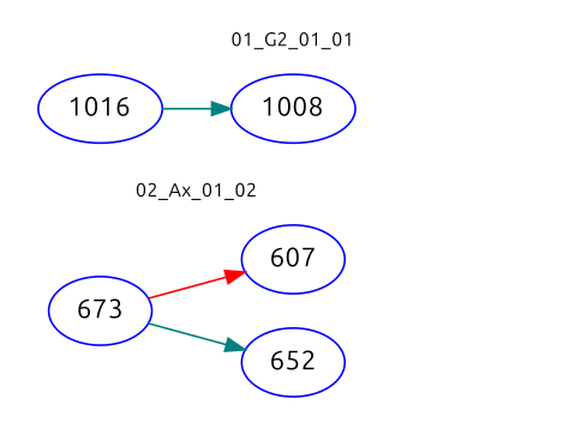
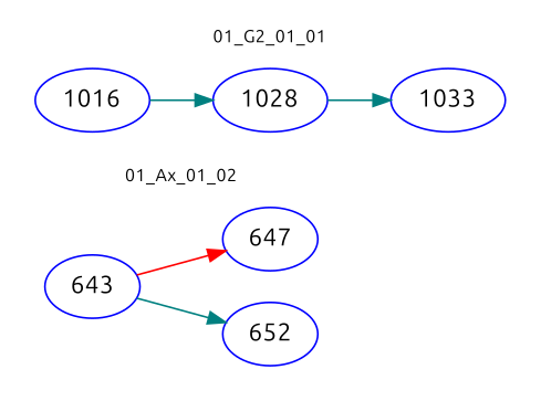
  digraph {
    fontname=Ubuntu
    rankdir=LR
    node [color=blue fontname=Ubuntu]
    edge [color=teal fontname=Ubuntu]
-   n1 [label=673]
+   n1 [label=643]
    n2 [label=652]
-   n3 [label=607]
-   n4 [label=1008]
+   n3 [label=647]
+   n4 [label=1028]
    n5 [label=1016]
+   n6 [label=1033]
    subgraph cluster_1 {
      color=white
      fontsize=10
-     label="02_Ax_01_02"
+     label="01_Ax_01_02"
      n1
      n2
      n3
    }
    subgraph cluster_2 {
      color=white
      fontsize=10
      label="01_G2_01_01"
      n4
      n5
+     n6
    }
    n1 -> n2
    n1 -> n3 [color=red]
+   n4 -> n6
    n5 -> n4
  }
